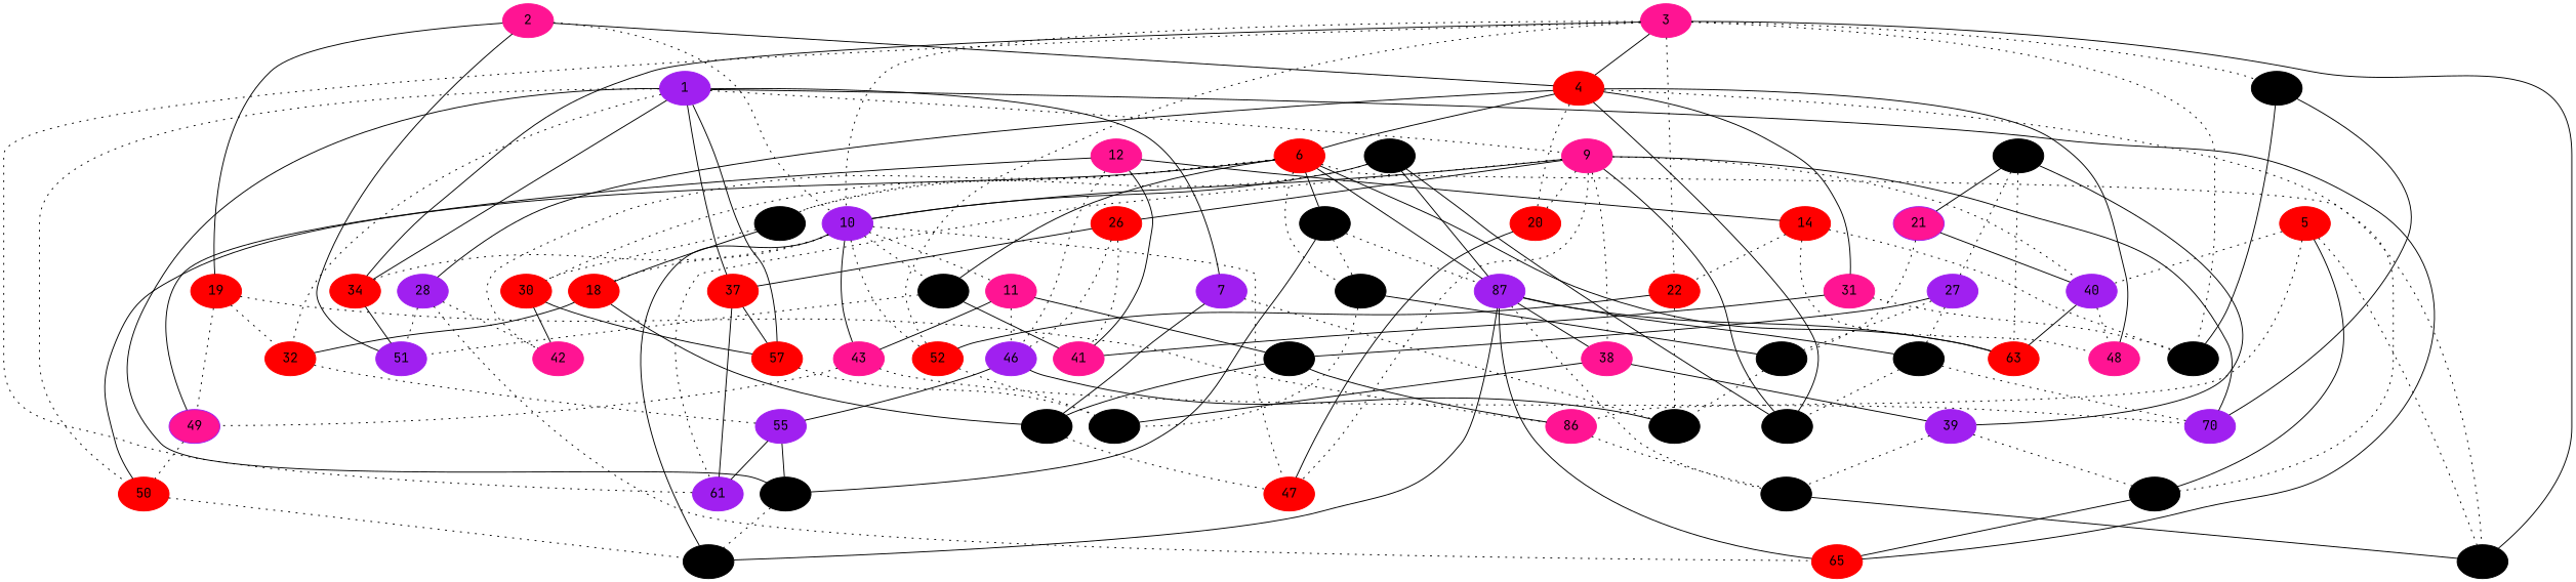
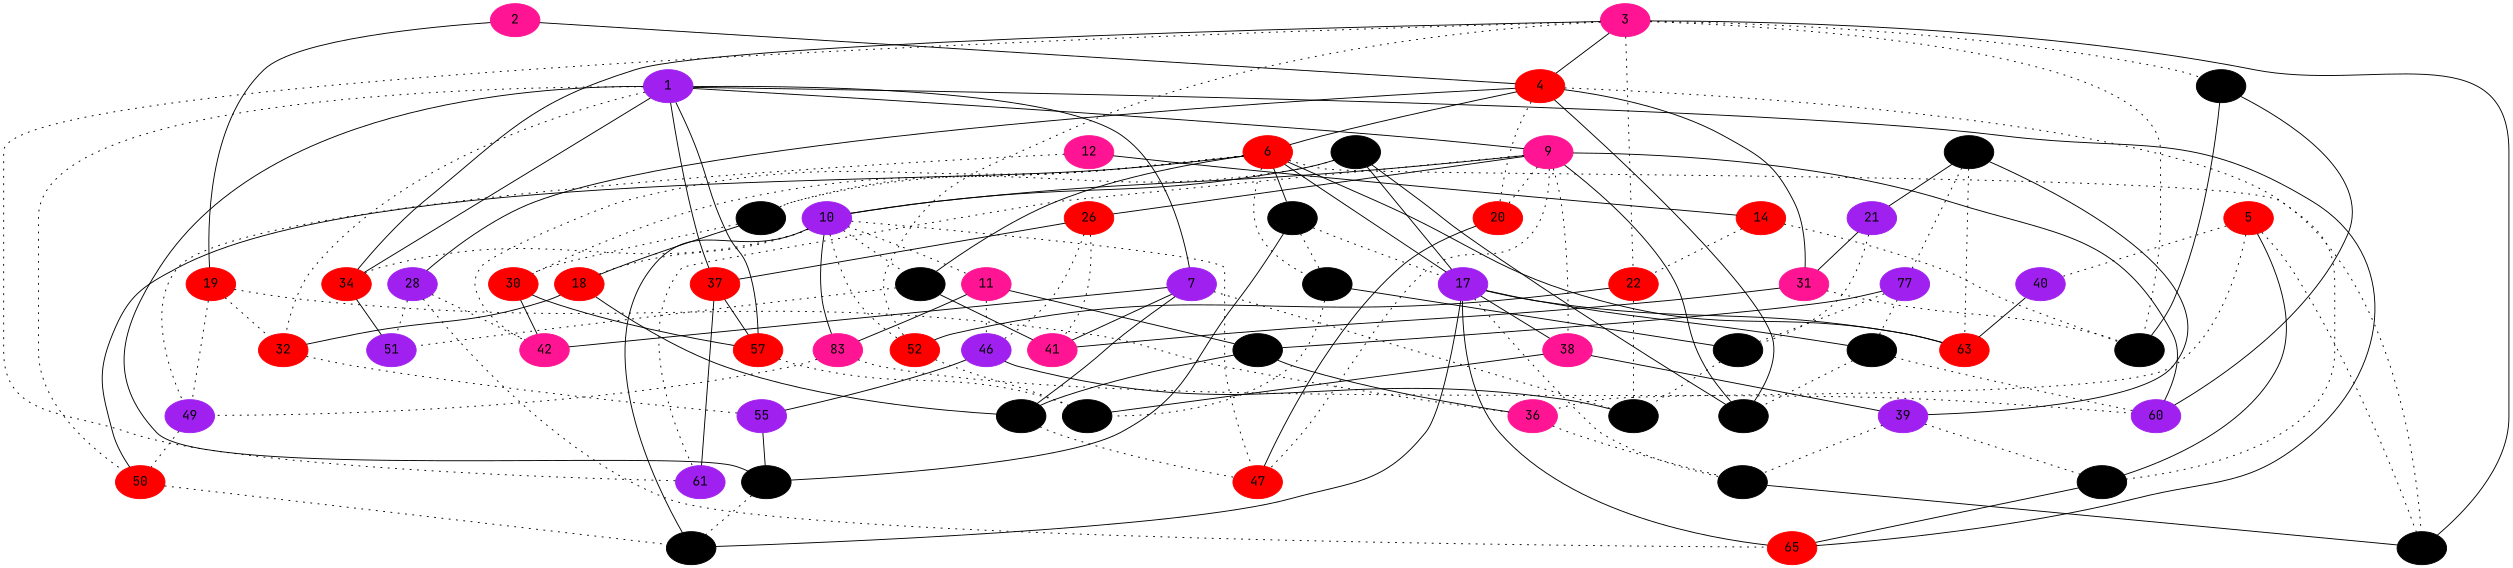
  graph {
    fontname="JetBrains Mono"
    node [color=black fontname="JetBrains Mono" style=filled]
    edge [fontname="JetBrains Mono" style=solid weight=1.0]
    1 [color=purple]
    7 [color=purple]
    9 [color=deeppink]
    32 [color=red]
    34 [color=red]
    37 [color=red]
    50 [color=red]
    57 [color=red]
    59
    65 [color=red]
    3 [color=deeppink]
    4 [color=red]
    10 [color=purple]
    22 [color=red]
    23
    33
    52 [color=red]
    61 [color=purple]
    66
    42 [color=deeppink]
    44
    56
    20 [color=red]
    53
    40 [color=purple]
    26 [color=red]
    38 [color=deeppink]
    47 [color=red]
-   60 [color=purple label=70]
+   60 [color=purple]
    55 [color=purple]
    51 [color=purple]
    64
    58
    2 [color=deeppink]
    19 [color=red]
    6 [color=red]
    28 [color=purple]
    31 [color=deeppink]
-   48 [color=deeppink]
    54
    24
    11 [color=deeppink]
    18 [color=red]
-   43 [color=deeppink]
-   36 [color=deeppink label=86]
-   49 [color=purple fillcolor=deeppink]
+   43 [color=deeppink label=83]
+   36 [color=deeppink]
+   49 [color=purple]
    13
    16
-   17 [color=purple label=87]
+   17 [color=purple]
    25
    30 [color=red]
    63 [color=red]
    41 [color=deeppink]
    5 [color=red]
    62
    45
    35
    8
    46 [color=purple]
    39 [color=purple]
    29
-   21 [color=purple fillcolor=deeppink]
+   21 [color=purple]
    12 [color=deeppink]
    14 [color=red]
    15
-   27 [color=purple]
+   27 [color=purple label=77]
    1 -- 7
-   1 -- 9 [style=dotted weight=2.0]
+   1 -- 9 [weight=2.0]
    1 -- 32 [style=dotted]
    1 -- 34
    1 -- 37
    1 -- 50 [style=dotted]
    1 -- 57
    1 -- 59
    1 -- 65
+   7 -- 42
    7 -- 44
    7 -- 56 [style=dotted]
    9 -- 10
    9 -- 61 [style=dotted]
    9 -- 20 [style=dotted]
    9 -- 53
-   9 -- 40 [style=dotted]
    9 -- 26
    9 -- 38 [style=dotted]
    9 -- 47 [style=dotted]
    9 -- 60
    32 -- 55 [style=dotted]
    34 -- 51
    37 -- 57
    37 -- 61
    50 -- 64 [style=dotted]
    57 -- 58 [style=dotted]
    59 -- 64 [style=dotted]
    3 -- 34
    3 -- 4
-   3 -- 10 [style=dotted]
    3 -- 22 [style=dotted]
    3 -- 23 [style=dotted weight=2.0]
    3 -- 33 [style=dotted]
    3 -- 52 [style=dotted]
    3 -- 61 [style=dotted]
    3 -- 66
    4 -- 20 [style=dotted weight=2.0]
    4 -- 53
    4 -- 6 [weight=2.0]
    4 -- 28
    4 -- 31
-   4 -- 48 [weight=2.0]
    4 -- 54 [style=dotted]
    10 -- 34 [style=dotted]
    10 -- 52 [style=dotted]
    10 -- 47 [style=dotted]
    10 -- 64
    10 -- 24 [style=dotted]
    10 -- 11 [style=dotted]
    10 -- 18 [style=dotted]
    10 -- 43
    22 -- 52
    22 -- 56 [style=dotted]
    23 -- 33
    23 -- 60
    52 -- 58 [style=dotted]
    44 -- 47 [style=dotted]
    20 -- 47
-   40 -- 48 [style=dotted]
    40 -- 63
    26 -- 37
    26 -- 41 [style=dotted]
    26 -- 46 [style=dotted]
    38 -- 58
    38 -- 39
    55 -- 59
-   55 -- 61
    2 -- 4
-   2 -- 10 [style=dotted]
-   2 -- 51
    2 -- 19
    19 -- 32 [style=dotted]
    19 -- 36 [style=dotted]
    19 -- 49 [style=dotted]
    6 -- 50
    6 -- 66 [style=dotted]
    6 -- 42 [style=dotted]
    6 -- 24
    6 -- 13 [style=dotted]
    6 -- 16
    6 -- 17
    6 -- 25 [style=dotted]
    6 -- 30 [style=dotted]
    6 -- 63
    28 -- 65 [style=dotted]
    28 -- 42 [style=dotted]
    28 -- 51 [style=dotted]
    31 -- 33 [style=dotted]
    31 -- 41
    54 -- 65
    24 -- 51 [style=dotted]
    24 -- 41
    11 -- 43
    11 -- 46 [style=dotted]
    11 -- 29
    18 -- 32
    18 -- 44
    43 -- 60 [style=dotted]
    43 -- 49 [style=dotted]
    36 -- 62 [style=dotted]
    49 -- 50 [style=dotted]
    13 -- 18
    13 -- 30 [style=dotted]
    16 -- 59
    16 -- 17 [style=dotted]
    16 -- 25 [style=dotted]
    17 -- 65
    17 -- 38
    17 -- 64
    17 -- 63
    17 -- 62 [style=dotted]
    17 -- 45
    25 -- 58 [style=dotted]
    25 -- 35
    30 -- 57
    30 -- 42
    5 -- 66 [style=dotted]
    5 -- 40 [style=dotted]
    5 -- 54
    5 -- 36 [style=dotted]
    62 -- 66
    45 -- 53 [style=dotted]
    45 -- 60 [style=dotted]
    35 -- 56 [style=dotted]
    8 -- 10
    8 -- 53
    8 -- 13 [style=dotted]
    8 -- 17
    46 -- 56
    46 -- 55
    39 -- 54 [style=dotted]
    39 -- 62 [style=dotted]
    29 -- 44
    29 -- 36
-   21 -- 40
+   21 -- 31
    21 -- 35 [style=dotted]
-   12 -- 49
-   12 -- 41
-   12 -- 46 [style=dotted]
+   12 -- 49 [style=dotted]
+   7 -- 41
    12 -- 14
    14 -- 22 [style=dotted]
    14 -- 33 [style=dotted]
-   14 -- 48 [style=dotted]
    15 -- 63 [style=dotted]
    15 -- 39
    15 -- 21
    15 -- 27 [style=dotted]
    27 -- 45 [style=dotted]
    27 -- 35 [style=dotted]
    27 -- 29
  }
